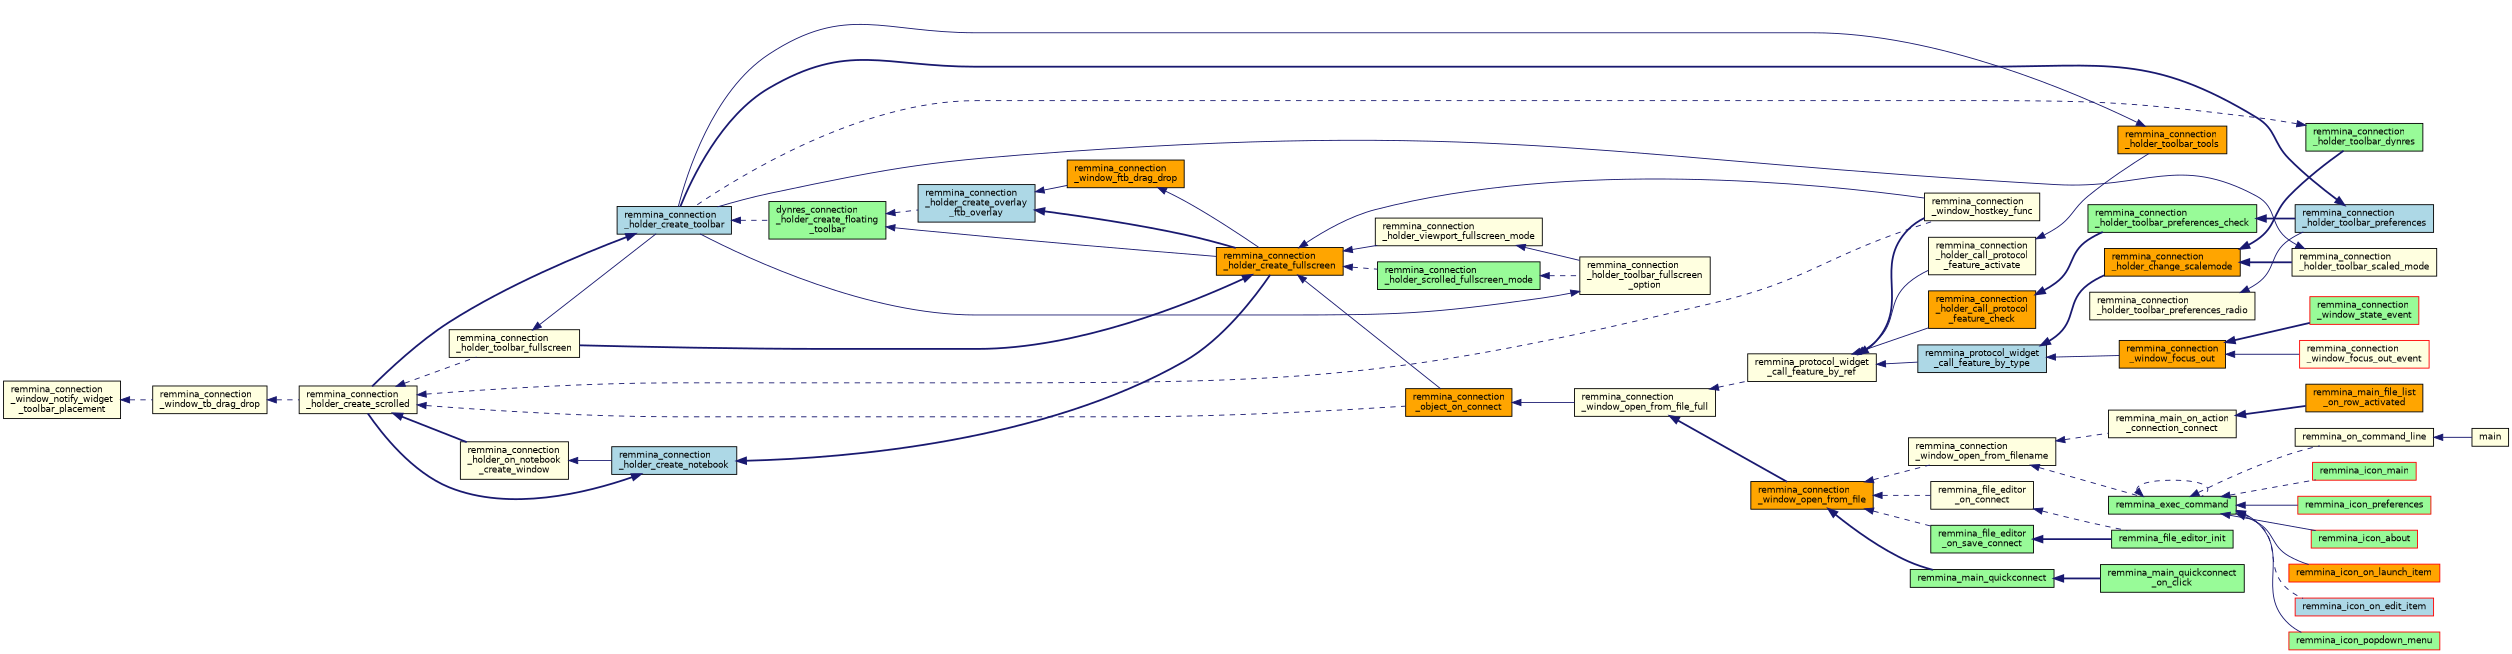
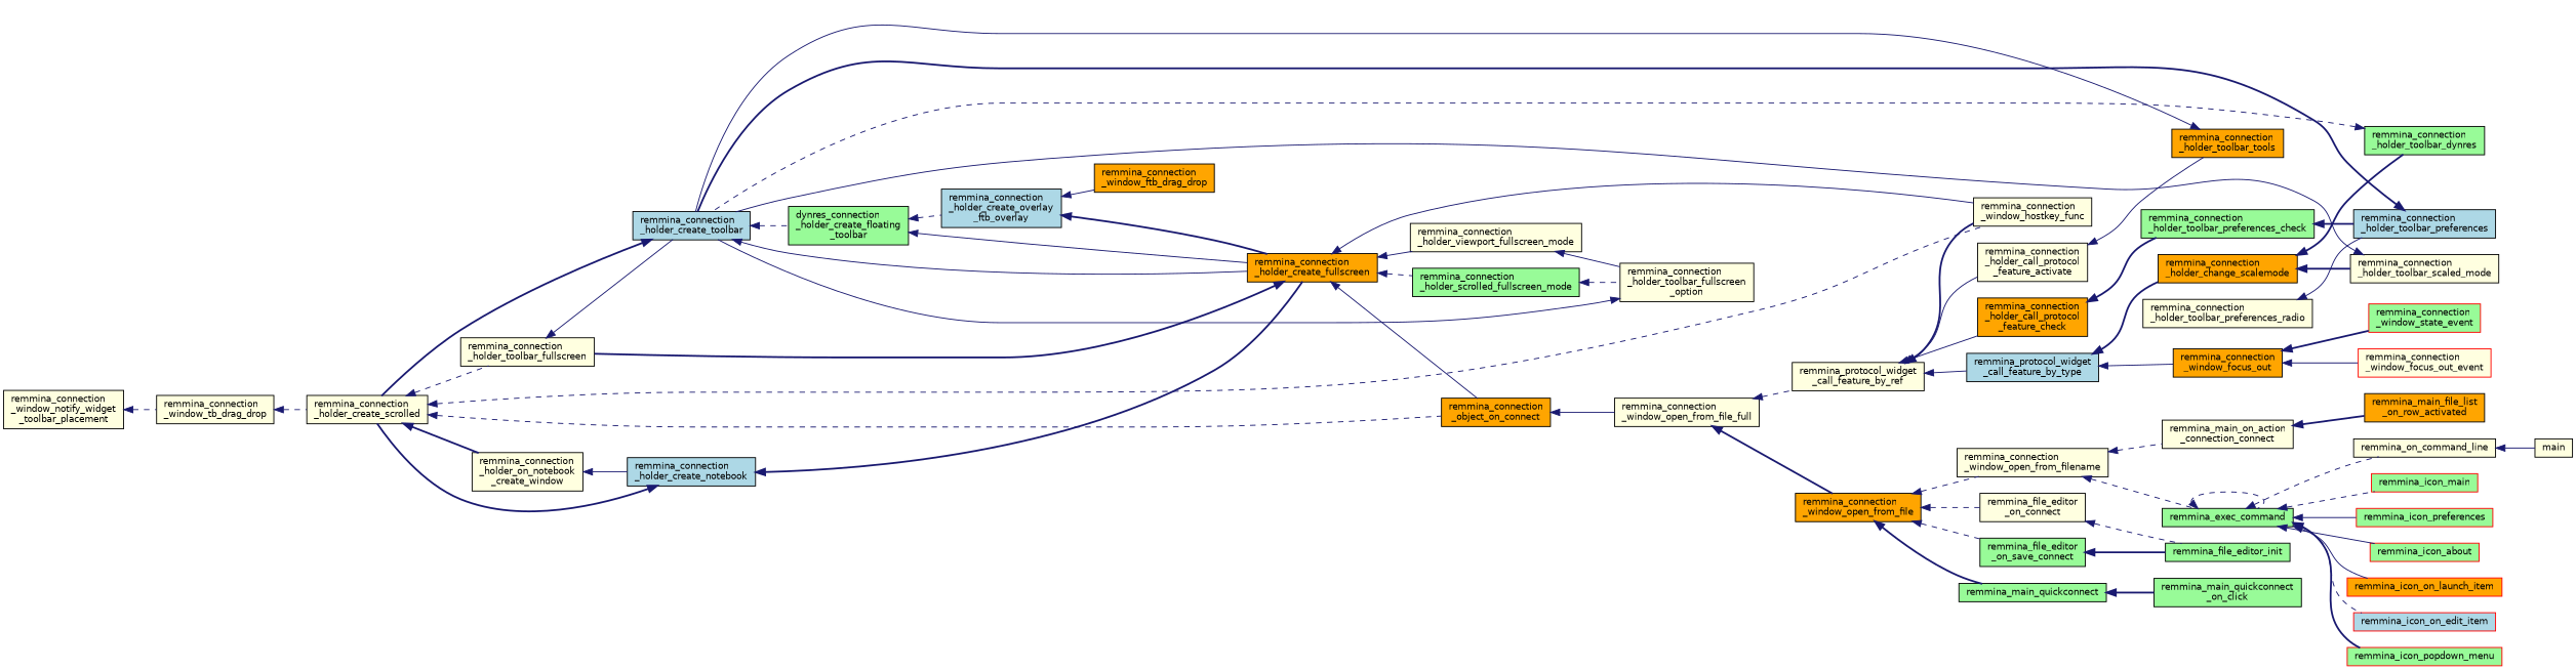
  digraph {
    rankdir=LR
    node [color=black fillcolor=lightyellow fontname=Helvetica fontsize=10 shape=record style=filled]
    edge [color=midnightblue dir=back fontname=Helvetica fontsize=10 labelfontname=Helvetica labelfontsize=10 style=solid]
    n1 [fontcolor=black height=0.2 label="remmina_connection\l_window_notify_widget\l_toolbar_placement" width=0.4]
    n2 [height=0.2 label="remmina_connection\l_window_tb_drag_drop" width=0.4]
    n3 [height=0.2 label="remmina_connection\l_holder_create_scrolled" width=0.4]
    n4 [height=0.2 label="remmina_connection\l_holder_toolbar_fullscreen" width=0.4]
    n5 [height=0.2 label="remmina_connection\l_window_hostkey_func" width=0.4]
    n6 [fillcolor=orange height=0.2 label="remmina_connection\l_object_on_connect" width=0.4]
    n7 [height=0.2 label="remmina_connection\l_holder_on_notebook\l_create_window" width=0.4]
    n8 [fillcolor=lightblue height=0.2 label="remmina_connection\l_holder_create_toolbar" width=0.4]
    n9 [height=0.2 label="remmina_connection\l_window_open_from_file_full" width=0.4]
    n10 [fillcolor=lightblue height=0.2 label="remmina_connection\l_holder_create_notebook" width=0.4]
    n11 [fillcolor=palegreen height=0.2 label="dynres_connection\l_holder_create_floating\l_toolbar" width=0.4]
    n12 [fillcolor=lightblue height=0.2 label="remmina_connection\l_holder_create_overlay\l_ftb_overlay" width=0.4]
    n13 [fillcolor=orange height=0.2 label="remmina_connection\l_holder_create_fullscreen" width=0.4]
    n14 [fillcolor=orange height=0.2 label="remmina_connection\l_window_ftb_drag_drop" width=0.4]
    n15 [height=0.2 label="remmina_connection\l_holder_viewport_fullscreen_mode" width=0.4]
    n16 [fillcolor=palegreen height=0.2 label="remmina_connection\l_holder_scrolled_fullscreen_mode" width=0.4]
    n17 [height=0.2 label="remmina_connection\l_holder_toolbar_fullscreen\l_option" width=0.4]
    n18 [fillcolor=orange height=0.2 label="remmina_connection\l_window_open_from_file" width=0.4]
    n19 [height=0.2 label="remmina_protocol_widget\l_call_feature_by_ref" width=0.4]
    n20 [height=0.2 label="remmina_connection\l_window_open_from_filename" width=0.4]
    n21 [height=0.2 label="remmina_file_editor\l_on_connect" width=0.4]
    n22 [fillcolor=palegreen height=0.2 label="remmina_file_editor\l_on_save_connect" width=0.4]
    n23 [fillcolor=palegreen height=0.2 label=remmina_main_quickconnect width=0.4]
    n24 [fillcolor=orange height=0.2 label="remmina_connection\l_holder_call_protocol\l_feature_check" width=0.4]
    n25 [height=0.2 label="remmina_connection\l_holder_call_protocol\l_feature_activate" width=0.4]
    n26 [fillcolor=lightblue height=0.2 label="remmina_protocol_widget\l_call_feature_by_type" width=0.4]
    n27 [fillcolor=palegreen height=0.2 label=remmina_exec_command width=0.4]
    n28 [height=0.2 label="remmina_main_on_action\l_connection_connect" width=0.4]
    n29 [fillcolor=palegreen height=0.2 label=remmina_file_editor_init width=0.4]
    n30 [fillcolor=palegreen height=0.2 label="remmina_main_quickconnect\l_on_click" width=0.4]
    n31 [height=0.2 label=remmina_on_command_line width=0.4]
    n32 [color=red fillcolor=palegreen height=0.2 label=remmina_icon_main width=0.4]
    n33 [color=red fillcolor=palegreen height=0.2 label=remmina_icon_preferences width=0.4]
    n34 [color=red fillcolor=palegreen height=0.2 label=remmina_icon_about width=0.4]
    n35 [color=red fillcolor=orange height=0.2 label=remmina_icon_on_launch_item width=0.4]
    n36 [color=red fillcolor=lightblue height=0.2 label=remmina_icon_on_edit_item width=0.4]
    n37 [color=red fillcolor=palegreen height=0.2 label=remmina_icon_popdown_menu width=0.4]
    n38 [fillcolor=orange height=0.2 label="remmina_main_file_list\l_on_row_activated" width=0.4]
    n39 [height=0.2 label=main width=0.4]
    n40 [fillcolor=palegreen height=0.2 label="remmina_connection\l_holder_toolbar_preferences_check" width=0.4]
    n41 [fillcolor=orange height=0.2 label="remmina_connection\l_holder_toolbar_tools" width=0.4]
    n42 [fillcolor=orange height=0.2 label="remmina_connection\l_holder_change_scalemode" width=0.4]
    n43 [fillcolor=orange height=0.2 label="remmina_connection\l_window_focus_out" width=0.4]
    n44 [height=0.2 label="remmina_connection\l_holder_toolbar_preferences_radio" width=0.4]
    n45 [fillcolor=lightblue height=0.2 label="remmina_connection\l_holder_toolbar_preferences" width=0.4]
    n46 [fillcolor=palegreen height=0.2 label="remmina_connection\l_holder_toolbar_dynres" width=0.4]
    n47 [height=0.2 label="remmina_connection\l_holder_toolbar_scaled_mode" width=0.4]
    n48 [color=red height=0.2 label="remmina_connection\l_window_focus_out_event" width=0.4]
    n49 [color=red fillcolor=palegreen height=0.2 label="remmina_connection\l_window_state_event" width=0.4]
    n1 -> n2 [style=dashed]
    n2 -> n3 [style=dashed]
    n3 -> n4 [style=dashed]
    n3 -> n5 [style=dashed]
    n3 -> n6 [style=dashed]
    n3 -> n7 [style=bold]
    n4 -> n8
    n6 -> n9
    n7 -> n10
    n8 -> n3 [style=bold]
    n8 -> n11 [style=dashed]
    n9 -> n18 [style=bold]
    n9 -> n19 [style=dashed]
    n10 -> n3 [style=bold]
    n10 -> n13 [style=bold]
    n11 -> n12 [style=dashed]
    n11 -> n13
    n12 -> n13 [style=bold]
    n12 -> n14
    n13 -> n4 [style=bold]
    n13 -> n5
    n13 -> n6
    n13 -> n15
    n13 -> n16 [style=dashed]
-   n14 -> n13
+   n8 -> n13
    n15 -> n17
    n16 -> n17 [style=dashed]
    n17 -> n8
    n18 -> n20 [style=dashed]
    n18 -> n21 [style=dashed]
    n18 -> n22 [style=dashed]
    n18 -> n23 [style=bold]
    n19 -> n5 [style=bold]
    n19 -> n24
    n19 -> n25
    n19 -> n26
    n20 -> n27 [style=dashed]
    n20 -> n28 [style=dashed]
    n21 -> n29 [style=dashed]
    n22 -> n29 [style=bold]
    n23 -> n30 [style=bold]
    n24 -> n40 [style=bold]
    n25 -> n41
    n26 -> n42 [style=bold]
    n26 -> n43
    n27 -> n27 [style=dashed]
    n27 -> n31 [style=dashed]
    n27 -> n32 [style=dashed]
    n27 -> n33
    n27 -> n34
    n27 -> n35
    n27 -> n36 [style=dashed]
-   n27 -> n37
+   n27 -> n37 [style=bold]
    n28 -> n38 [style=bold]
    n31 -> n39
    n40 -> n45 [style=bold]
    n41 -> n8
    n42 -> n46 [style=bold]
    n42 -> n47 [style=bold]
    n43 -> n48
    n43 -> n49 [style=bold]
    n44 -> n45
    n45 -> n8 [style=bold]
    n46 -> n8 [style=dashed]
    n47 -> n8
  }
